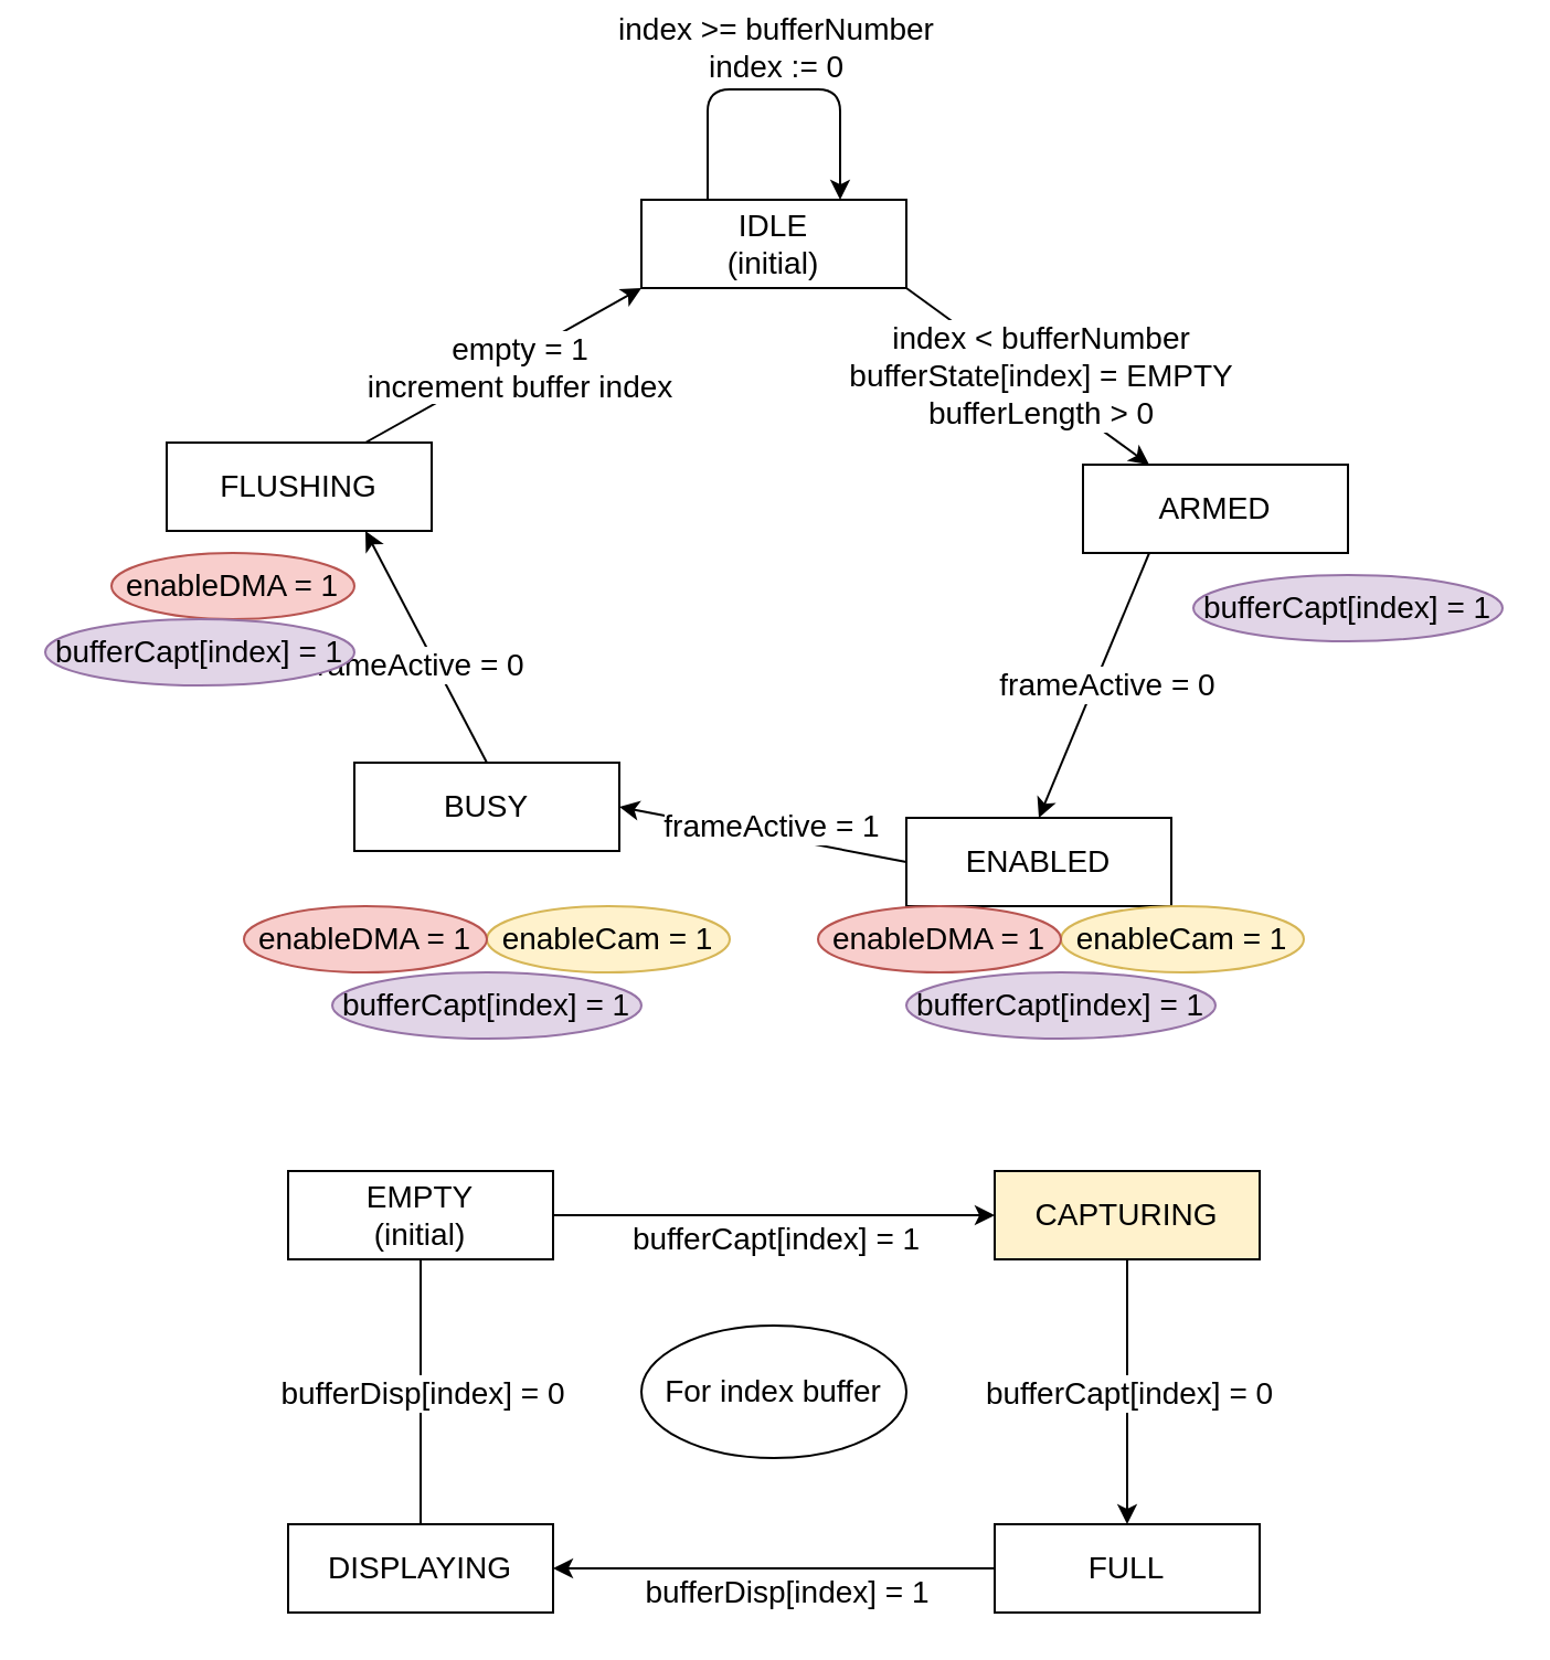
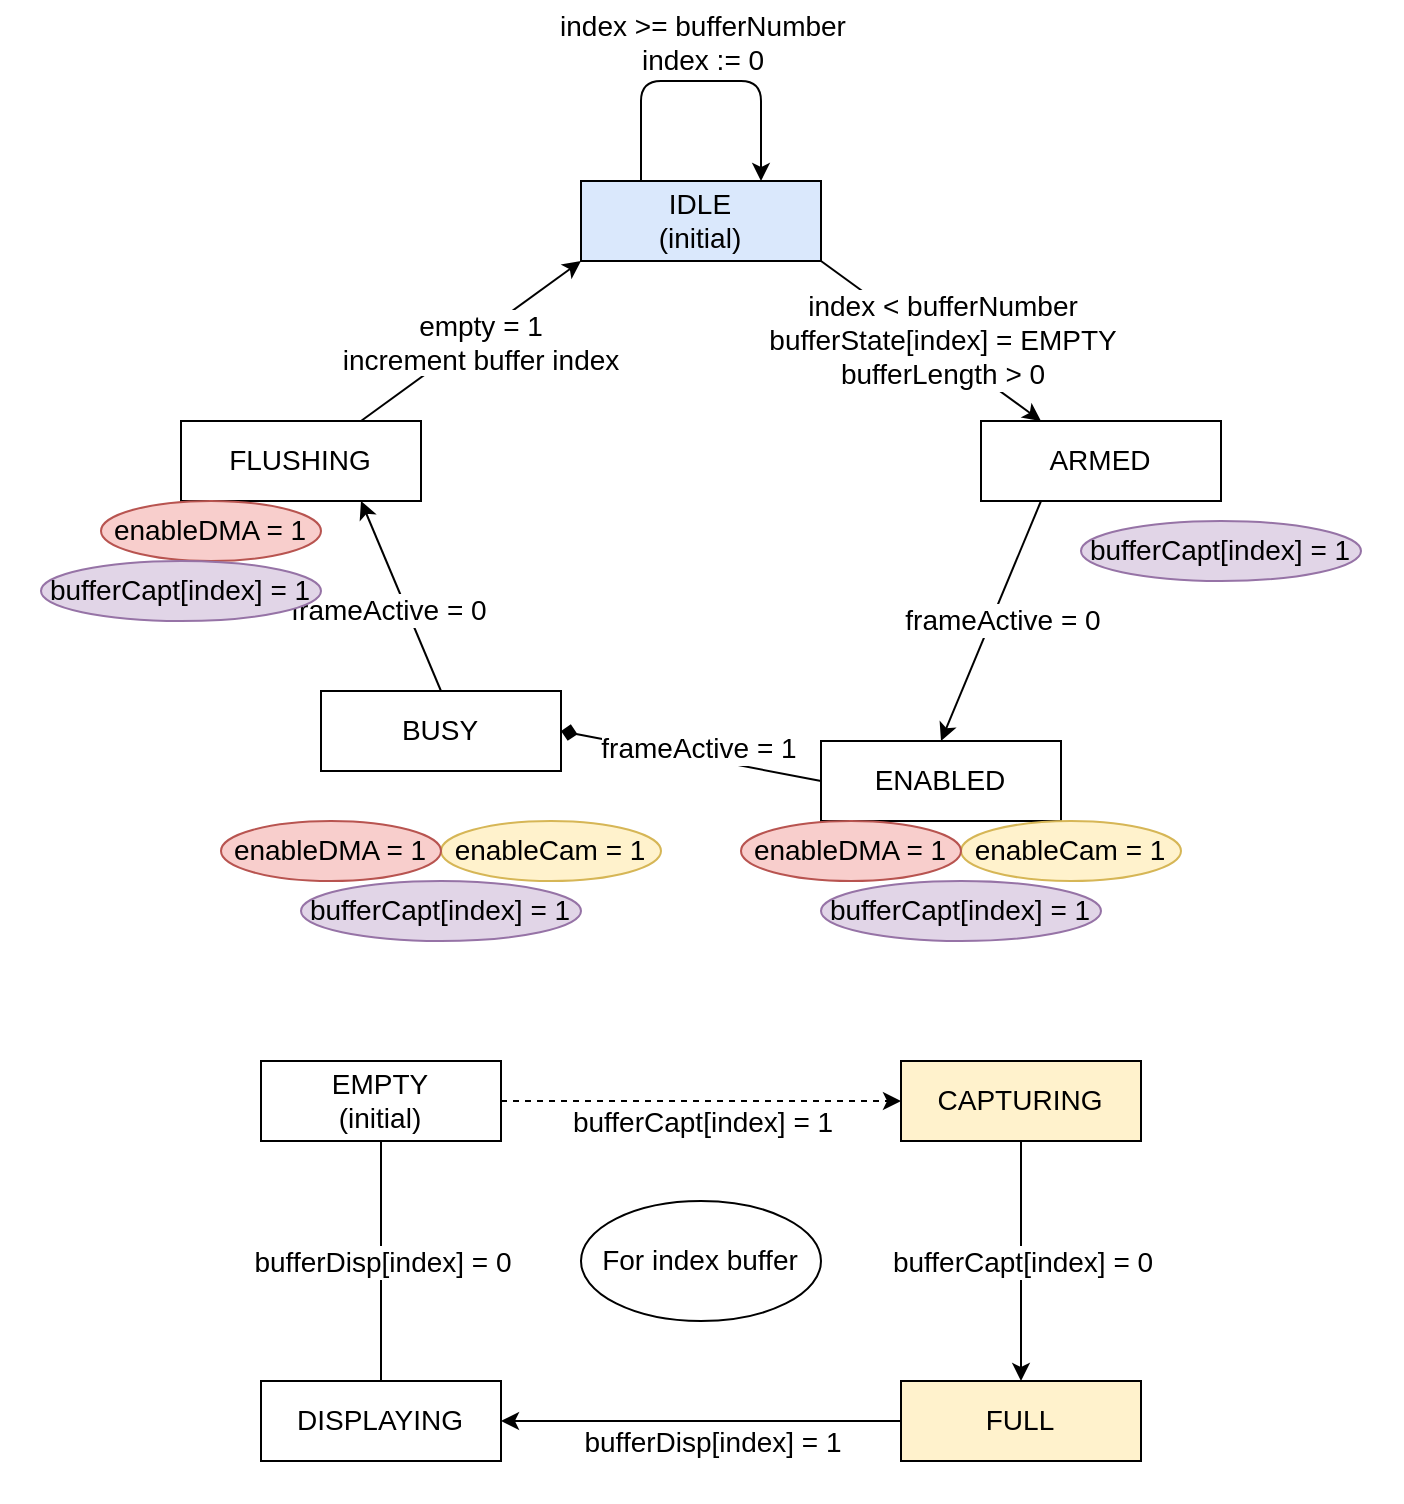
  <mxCell id="0" />
  <mxCell id="1" parent="0" />
- <mxCell id="2" value="IDLE&lt;br style=&quot;font-size: 14px;&quot;&gt;(initial)" style="rounded=0;whiteSpace=wrap;html=1;fontSize=14;" parent="1" vertex="1"><mxGeometry x="290" y="90" width="120" height="40" as="geometry" /></mxCell>
+ <mxCell id="2" value="IDLE&lt;br style=&quot;font-size: 14px;&quot;&gt;(initial)" style="rounded=0;whiteSpace=wrap;html=1;fontSize=14;fillColor=#dae8fc;" parent="1" vertex="1"><mxGeometry x="290" y="90" width="120" height="40" as="geometry" /></mxCell>
  <mxCell id="3" value="ARMED" style="rounded=0;whiteSpace=wrap;html=1;fontSize=14;" parent="1" vertex="1"><mxGeometry x="490" y="210" width="120" height="40" as="geometry" /></mxCell>
- <mxCell id="4" value="FLUSHING" style="rounded=0;whiteSpace=wrap;html=1;fontSize=14;" parent="1" vertex="1"><mxGeometry x="75" y="200" width="120" height="40" as="geometry" /></mxCell>
+ <mxCell id="4" value="FLUSHING" style="rounded=0;whiteSpace=wrap;html=1;fontSize=14;" parent="1" vertex="1"><mxGeometry x="90" y="210" width="120" height="40" as="geometry" /></mxCell>
  <mxCell id="5" value="BUSY" style="rounded=0;whiteSpace=wrap;html=1;fontSize=14;" parent="1" vertex="1"><mxGeometry x="160" y="345" width="120" height="40" as="geometry" /></mxCell>
  <mxCell id="6" value="ENABLED" style="rounded=0;whiteSpace=wrap;html=1;fontSize=14;" parent="1" vertex="1"><mxGeometry x="410" y="370" width="120" height="40" as="geometry" /></mxCell>
  <mxCell id="7" value="" style="endArrow=classic;html=1;exitX=1;exitY=1;exitDx=0;exitDy=0;entryX=0.25;entryY=0;entryDx=0;entryDy=0;fontSize=14;" parent="1" source="2" target="3" edge="1"><mxGeometry width="50" height="50" relative="1" as="geometry"><mxPoint x="330" y="450" as="sourcePoint" /><mxPoint x="380" y="400" as="targetPoint" /></mxGeometry></mxCell>
  <mxCell id="8" value="index &amp;lt; bufferNumber&lt;br&gt;bufferState[index] = EMPTY&lt;br&gt;bufferLength &amp;gt; 0" style="edgeLabel;html=1;align=center;verticalAlign=middle;resizable=0;points=[];fontSize=14;" parent="7" vertex="1" connectable="0"><mxGeometry x="0.388" y="4" relative="1" as="geometry"><mxPoint x="-17.98" y="-12.33" as="offset" /></mxGeometry></mxCell>
  <mxCell id="9" value="" style="endArrow=classic;html=1;fontSize=14;exitX=0.25;exitY=1;exitDx=0;exitDy=0;entryX=0.5;entryY=0;entryDx=0;entryDy=0;" parent="1" source="3" target="6" edge="1"><mxGeometry width="50" height="50" relative="1" as="geometry"><mxPoint x="360" y="320" as="sourcePoint" /><mxPoint x="410" y="270" as="targetPoint" /></mxGeometry></mxCell>
  <mxCell id="10" value="frameActive = 0" style="edgeLabel;html=1;align=center;verticalAlign=middle;resizable=0;points=[];fontSize=14;" parent="9" vertex="1" connectable="0"><mxGeometry x="0.404" y="2" relative="1" as="geometry"><mxPoint x="13.41" y="-25.38" as="offset" /></mxGeometry></mxCell>
- <mxCell id="11" value="" style="endArrow=classic;html=1;fontSize=14;entryX=1;entryY=0.5;entryDx=0;entryDy=0;exitX=0;exitY=0.5;exitDx=0;exitDy=0;" parent="1" source="6" target="5" edge="1"><mxGeometry width="50" height="50" relative="1" as="geometry"><mxPoint x="360" y="320" as="sourcePoint" /><mxPoint x="410" y="270" as="targetPoint" /></mxGeometry></mxCell>
+ <mxCell id="11" value="" style="endArrow=diamond;html=1;fontSize=14;entryX=1;entryY=0.5;entryDx=0;entryDy=0;exitX=0;exitY=0.5;exitDx=0;exitDy=0;" parent="1" source="6" target="5" edge="1"><mxGeometry width="50" height="50" relative="1" as="geometry"><mxPoint x="360" y="320" as="sourcePoint" /><mxPoint x="410" y="270" as="targetPoint" /></mxGeometry></mxCell>
  <mxCell id="12" value="frameActive = 1" style="edgeLabel;html=1;align=center;verticalAlign=middle;resizable=0;points=[];fontSize=14;" parent="11" vertex="1" connectable="0"><mxGeometry x="0.278" relative="1" as="geometry"><mxPoint x="21.67" as="offset" /></mxGeometry></mxCell>
  <mxCell id="13" value="" style="endArrow=classic;html=1;fontSize=14;entryX=0.75;entryY=1;entryDx=0;entryDy=0;exitX=0.5;exitY=0;exitDx=0;exitDy=0;" parent="1" source="5" target="4" edge="1"><mxGeometry width="50" height="50" relative="1" as="geometry"><mxPoint x="360" y="320" as="sourcePoint" /><mxPoint x="410" y="270" as="targetPoint" /></mxGeometry></mxCell>
  <mxCell id="14" value="frameActive = 0" style="edgeLabel;html=1;align=center;verticalAlign=middle;resizable=0;points=[];fontSize=14;" parent="13" vertex="1" connectable="0"><mxGeometry x="-0.281" y="-1" relative="1" as="geometry"><mxPoint x="-12.97" y="-6.23" as="offset" /></mxGeometry></mxCell>
  <mxCell id="15" value="" style="endArrow=classic;html=1;fontSize=14;entryX=0;entryY=1;entryDx=0;entryDy=0;exitX=0.75;exitY=0;exitDx=0;exitDy=0;" parent="1" source="4" target="2" edge="1"><mxGeometry width="50" height="50" relative="1" as="geometry"><mxPoint x="360" y="320" as="sourcePoint" /><mxPoint x="410" y="270" as="targetPoint" /></mxGeometry></mxCell>
  <mxCell id="16" value="empty = 1&lt;br style=&quot;font-size: 14px&quot;&gt;increment buffer index" style="edgeLabel;html=1;align=center;verticalAlign=middle;resizable=0;points=[];fontSize=14;" parent="15" vertex="1" connectable="0"><mxGeometry x="0.208" y="1" relative="1" as="geometry"><mxPoint x="-6.13" y="9.33" as="offset" /></mxGeometry></mxCell>
  <mxCell id="17" value="enableCam = 1" style="ellipse;whiteSpace=wrap;html=1;fontSize=14;fillColor=#fff2cc;strokeColor=#d6b656;" parent="1" vertex="1"><mxGeometry x="480" y="410" width="110" height="30" as="geometry" /></mxCell>
  <mxCell id="18" value="enableCam = 1" style="ellipse;whiteSpace=wrap;html=1;fontSize=14;fillColor=#fff2cc;strokeColor=#d6b656;" parent="1" vertex="1"><mxGeometry x="220" y="410" width="110" height="30" as="geometry" /></mxCell>
  <mxCell id="19" value="enableDMA = 1" style="ellipse;whiteSpace=wrap;html=1;fontSize=14;fillColor=#f8cecc;strokeColor=#b85450;" parent="1" vertex="1"><mxGeometry x="370" y="410" width="110" height="30" as="geometry" /></mxCell>
  <mxCell id="20" value="enableDMA = 1" style="ellipse;whiteSpace=wrap;html=1;fontSize=14;fillColor=#f8cecc;strokeColor=#b85450;" parent="1" vertex="1"><mxGeometry x="110" y="410" width="110" height="30" as="geometry" /></mxCell>
  <mxCell id="21" value="enableDMA = 1" style="ellipse;whiteSpace=wrap;html=1;fontSize=14;fillColor=#f8cecc;strokeColor=#b85450;" parent="1" vertex="1"><mxGeometry x="50" y="250" width="110" height="30" as="geometry" /></mxCell>
  <mxCell id="22" value="bufferCapt[index] = 1" style="ellipse;whiteSpace=wrap;html=1;fontSize=14;fillColor=#e1d5e7;strokeColor=#9673a6;" parent="1" vertex="1"><mxGeometry x="410" y="440" width="140" height="30" as="geometry" /></mxCell>
  <mxCell id="23" value="bufferCapt[index] = 1" style="ellipse;whiteSpace=wrap;html=1;fontSize=14;fillColor=#e1d5e7;strokeColor=#9673a6;" parent="1" vertex="1"><mxGeometry x="150" y="440" width="140" height="30" as="geometry" /></mxCell>
  <mxCell id="24" value="bufferCapt[index] = 1" style="ellipse;whiteSpace=wrap;html=1;fontSize=14;fillColor=#e1d5e7;strokeColor=#9673a6;" parent="1" vertex="1"><mxGeometry x="20" y="280" width="140" height="30" as="geometry" /></mxCell>
  <mxCell id="25" value="EMPTY&lt;br style=&quot;font-size: 14px;&quot;&gt;(initial)" style="rounded=0;whiteSpace=wrap;html=1;labelBackgroundColor=none;fontSize=14;" parent="1" vertex="1"><mxGeometry x="130" y="530" width="120" height="40" as="geometry" /></mxCell>
  <mxCell id="26" value="CAPTURING" style="rounded=0;whiteSpace=wrap;html=1;labelBackgroundColor=none;fontSize=14;fillColor=#fff2cc;" parent="1" vertex="1"><mxGeometry x="450" y="530" width="120" height="40" as="geometry" /></mxCell>
- <mxCell id="27" value="FULL" style="rounded=0;whiteSpace=wrap;html=1;labelBackgroundColor=none;fontSize=14;" parent="1" vertex="1"><mxGeometry x="450" y="690" width="120" height="40" as="geometry" /></mxCell>
+ <mxCell id="27" value="FULL" style="rounded=0;whiteSpace=wrap;html=1;labelBackgroundColor=none;fontSize=14;fillColor=#fff2cc;" parent="1" vertex="1"><mxGeometry x="450" y="690" width="120" height="40" as="geometry" /></mxCell>
  <mxCell id="28" value="DISPLAYING" style="rounded=0;whiteSpace=wrap;html=1;labelBackgroundColor=none;fontSize=14;" parent="1" vertex="1"><mxGeometry x="130" y="690" width="120" height="40" as="geometry" /></mxCell>
- <mxCell id="29" value="" style="endArrow=classic;html=1;fontSize=14;exitX=1;exitY=0.5;exitDx=0;exitDy=0;entryX=0;entryY=0.5;entryDx=0;entryDy=0;" parent="1" source="25" target="26" edge="1"><mxGeometry width="50" height="50" relative="1" as="geometry"><mxPoint x="330" y="440" as="sourcePoint" /><mxPoint x="380" y="390" as="targetPoint" /></mxGeometry></mxCell>
+ <mxCell id="29" value="" style="endArrow=classic;html=1;fontSize=14;exitX=1;exitY=0.5;exitDx=0;exitDy=0;entryX=0;entryY=0.5;entryDx=0;entryDy=0;dashed=1;" parent="1" source="25" target="26" edge="1"><mxGeometry width="50" height="50" relative="1" as="geometry"><mxPoint x="330" y="440" as="sourcePoint" /><mxPoint x="380" y="390" as="targetPoint" /></mxGeometry></mxCell>
  <mxCell id="30" value="bufferCapt[index] = 1" style="edgeLabel;html=1;align=center;verticalAlign=middle;resizable=0;points=[];fontSize=14;" parent="29" vertex="1" connectable="0"><mxGeometry x="-0.583" relative="1" as="geometry"><mxPoint x="58" y="10" as="offset" /></mxGeometry></mxCell>
  <mxCell id="31" value="" style="endArrow=classic;html=1;fontSize=14;exitX=0.5;exitY=1;exitDx=0;exitDy=0;entryX=0.5;entryY=0;entryDx=0;entryDy=0;" parent="1" source="26" target="27" edge="1"><mxGeometry width="50" height="50" relative="1" as="geometry"><mxPoint x="260" y="560" as="sourcePoint" /><mxPoint x="460" y="560" as="targetPoint" /></mxGeometry></mxCell>
  <mxCell id="32" value="bufferCapt[index] = 0" style="edgeLabel;html=1;align=center;verticalAlign=middle;resizable=0;points=[];fontSize=14;" parent="31" vertex="1" connectable="0"><mxGeometry x="-0.583" relative="1" as="geometry"><mxPoint y="35" as="offset" /></mxGeometry></mxCell>
  <mxCell id="33" value="" style="endArrow=classic;html=1;fontSize=14;exitX=0;exitY=0.5;exitDx=0;exitDy=0;entryX=1;entryY=0.5;entryDx=0;entryDy=0;" parent="1" source="27" target="28" edge="1"><mxGeometry width="50" height="50" relative="1" as="geometry"><mxPoint x="520" y="580" as="sourcePoint" /><mxPoint x="520" y="700" as="targetPoint" /></mxGeometry></mxCell>
  <mxCell id="34" value="bufferDisp[index] = 1" style="edgeLabel;html=1;align=center;verticalAlign=middle;resizable=0;points=[];fontSize=14;" parent="33" vertex="1" connectable="0"><mxGeometry x="-0.583" relative="1" as="geometry"><mxPoint x="-53" y="10" as="offset" /></mxGeometry></mxCell>
  <mxCell id="35" value="" style="endArrow=none;html=1;fontSize=14;exitX=0.5;exitY=0;exitDx=0;exitDy=0;entryX=0.5;entryY=1;entryDx=0;entryDy=0;" parent="1" source="28" target="25" edge="1"><mxGeometry width="50" height="50" relative="1" as="geometry"><mxPoint x="460" y="720" as="sourcePoint" /><mxPoint x="260" y="720" as="targetPoint" /></mxGeometry></mxCell>
  <mxCell id="36" value="bufferDisp[index] = 0" style="edgeLabel;html=1;align=center;verticalAlign=middle;resizable=0;points=[];fontSize=14;" parent="35" vertex="1" connectable="0"><mxGeometry x="-0.583" relative="1" as="geometry"><mxPoint y="-35" as="offset" /></mxGeometry></mxCell>
  <mxCell id="37" value="For index buffer" style="ellipse;whiteSpace=wrap;html=1;labelBackgroundColor=none;fontSize=14;" parent="1" vertex="1"><mxGeometry x="290" y="600" width="120" height="60" as="geometry" /></mxCell>
  <mxCell id="38" value="bufferCapt[index] = 1" style="ellipse;whiteSpace=wrap;html=1;fontSize=14;fillColor=#e1d5e7;strokeColor=#9673a6;" parent="1" vertex="1"><mxGeometry x="540" y="260" width="140" height="30" as="geometry" /></mxCell>
  <mxCell id="39" value="" style="endArrow=classic;html=1;exitX=0.25;exitY=0;exitDx=0;exitDy=0;entryX=0.75;entryY=0;entryDx=0;entryDy=0;edgeStyle=elbowEdgeStyle;elbow=vertical;" edge="1" parent="1" source="2" target="2"><mxGeometry width="50" height="50" relative="1" as="geometry"><mxPoint x="330" y="400" as="sourcePoint" /><mxPoint x="380" y="350" as="targetPoint" /><Array as="points"><mxPoint x="360" y="40" /><mxPoint x="360" y="20" /><mxPoint x="340" y="30" /></Array></mxGeometry></mxCell>
  <mxCell id="40" value="&lt;font style=&quot;font-size: 14px&quot;&gt;index &amp;gt;= bufferNumber&lt;br&gt;index := 0&lt;br&gt;&lt;/font&gt;" style="edgeLabel;html=1;align=center;verticalAlign=middle;resizable=0;points=[];" vertex="1" connectable="0" parent="39"><mxGeometry x="0.212" y="4" relative="1" as="geometry"><mxPoint x="-17" y="-16" as="offset" /></mxGeometry></mxCell>
